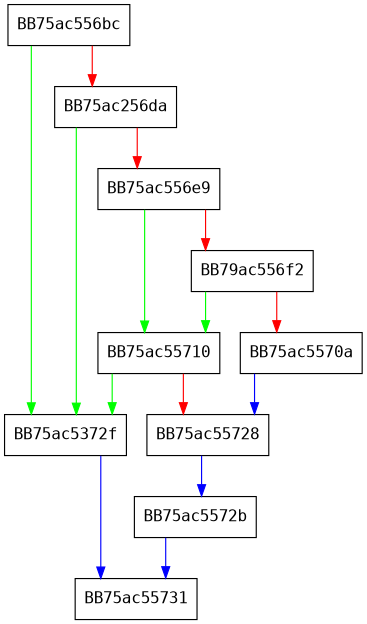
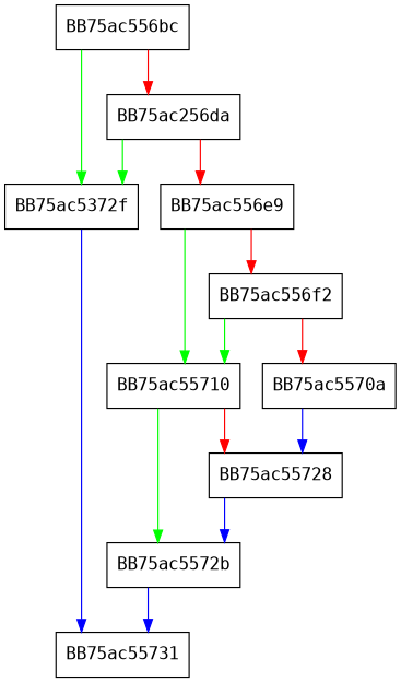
  digraph {
    fontname="DejaVu Sans Mono"
    splines=ortho
    node [fontname="DejaVu Sans Mono" shape=box]
    edge [color=green fontname="DejaVu Sans Mono"]
    n1 [label=BB75ac5372f]
    BB75ac556bc
    n3 [label=BB75ac256da]
    BB75ac55731
    BB75ac556e9
    BB75ac55710
-   BB75ac556f2 [label=BB79ac556f2]
+   BB75ac556f2
    BB75ac55728
    BB75ac5572b
    BB75ac5570a
    n1 -> BB75ac55731 [color=blue]
    BB75ac556bc -> n1
    BB75ac556bc -> n3 [color=red]
    n3 -> n1
    n3 -> BB75ac556e9 [color=red]
    BB75ac556e9 -> BB75ac55710
    BB75ac556e9 -> BB75ac556f2 [color=red]
    BB75ac55710 -> BB75ac55728 [color=red]
-   BB75ac55710 -> n1
+   BB75ac55710 -> BB75ac5572b
    BB75ac556f2 -> BB75ac55710
    BB75ac556f2 -> BB75ac5570a [color=red]
    BB75ac55728 -> BB75ac5572b [color=blue]
    BB75ac5572b -> BB75ac55731 [color=blue]
    BB75ac5570a -> BB75ac55728 [color=blue]
  }
